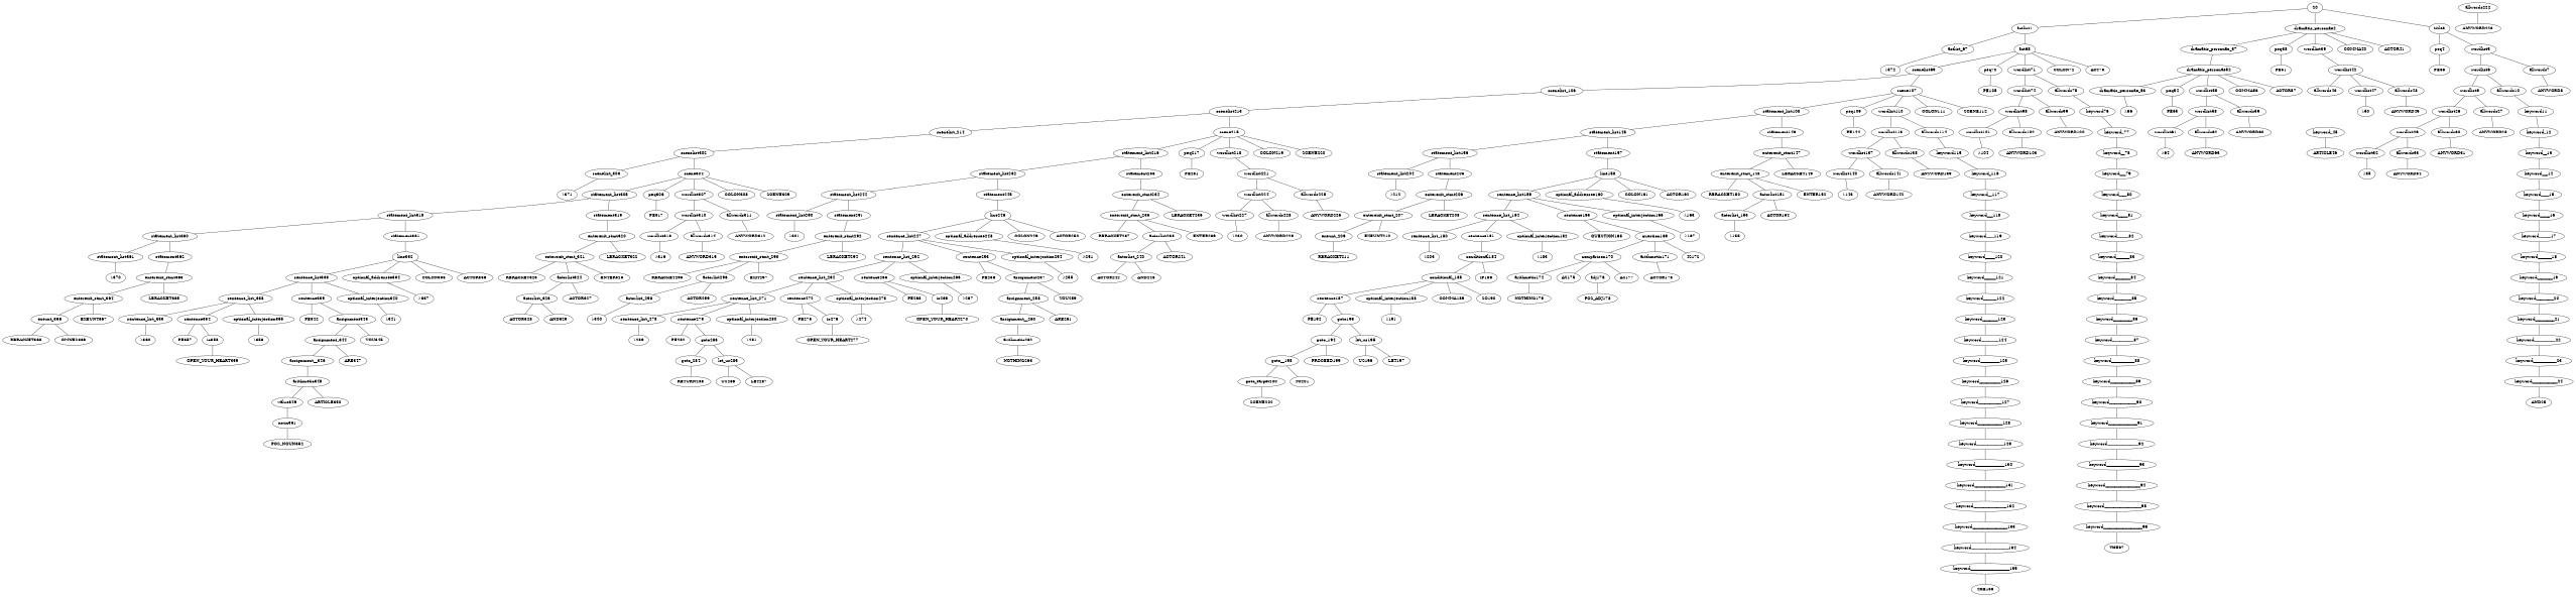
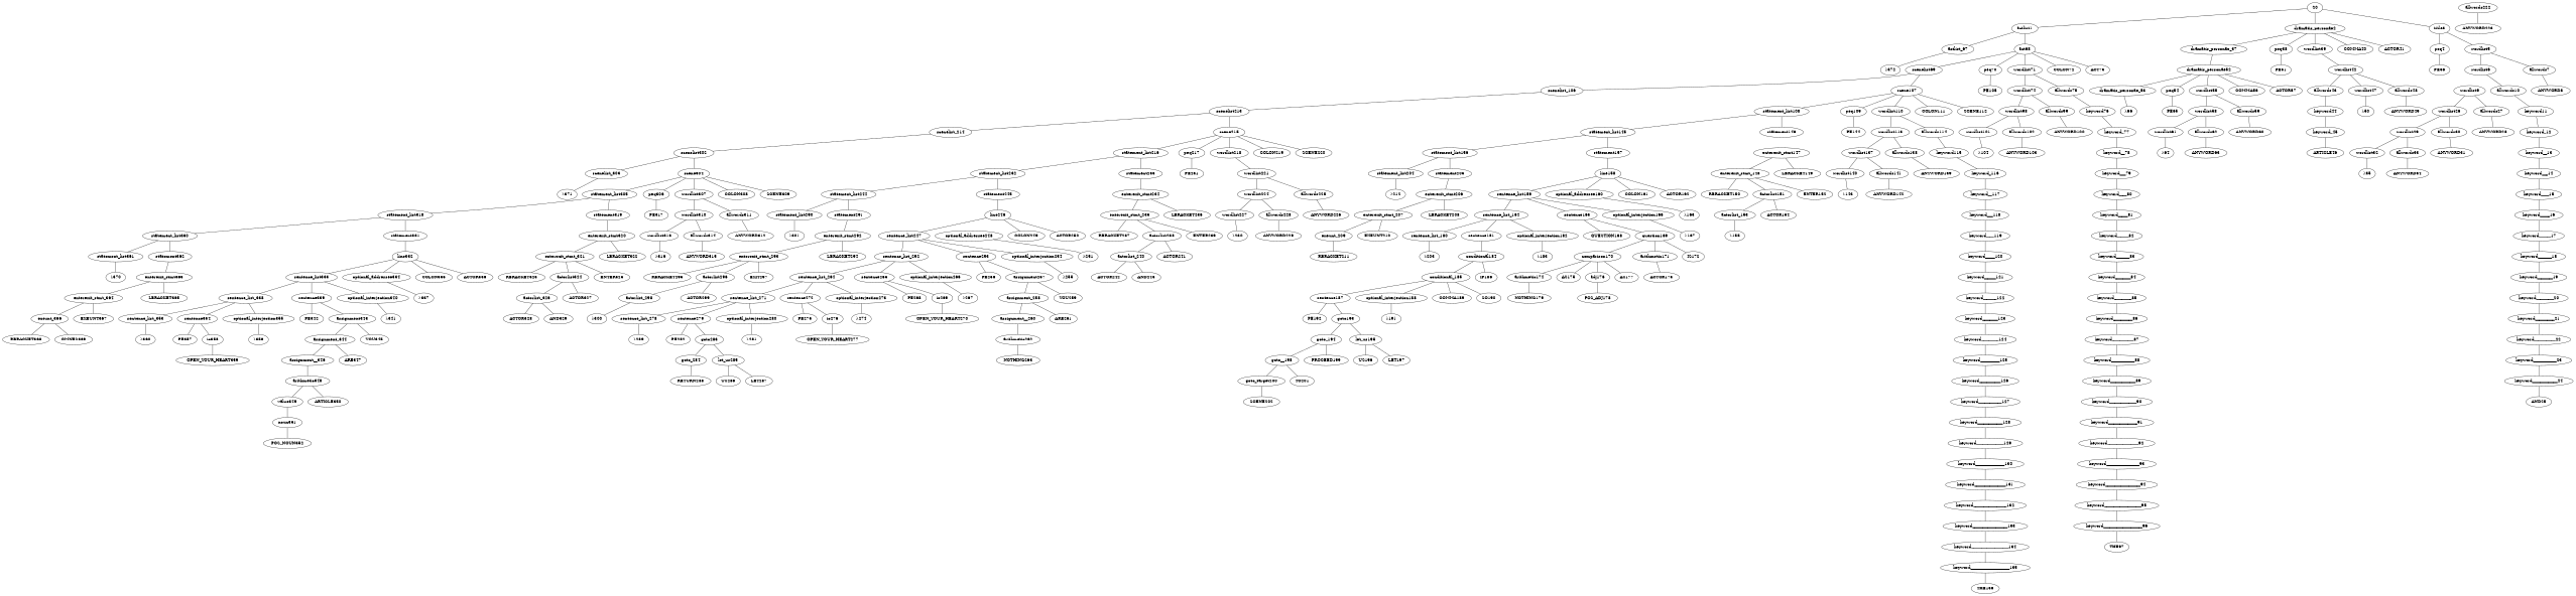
  strict graph {
    S0
    actlist1
    dramatis_personae2
    title3
    actlist_67
    act68
    dramatis_personae_37
    peq38
    wordlist39
    COMMA40
    ACTOR41
    peq4
    wordlist5
    "λ372"
    scenelist69
    peq70
    wordlist71
    COLON72
    ACT73
    dramatis_personae52
    PE51
    wordlist42
    PE36
    wordlist6
    allwords7
    wordlist9
    allwords10
    ANYWORD8
    wordlist26
    allwords27
    keyword11
    wordlist29
    allwords30
    ANYWORD28
    keyword_12
    keyword__13
    keyword___14
    keyword____15
    keyword_____16
    keyword______17
    keyword_______18
    keyword________19
    keyword_________20
    keyword__________21
    keyword___________22
    keyword____________23
    keyword_____________24
    AND25
    wordlist32
    allwords33
    ANYWORD31
    "λ35"
    ANYWORD34
    dramatis_personae_53
    peq54
    wordlist55
    COMMA56
    ACTOR57
    allwords43
    wordlist47
    allwords48
+   keyword44
    "λ50"
    ANYWORD49
    keyword_45
    ARTICLE46
    "λ66"
    PE65
    wordlist58
    allwords59
    wordlist61
    allwords62
    ANYWORD60
    "λ64"
    ANYWORD63
    scenelist_106
    scene107
    PE105
    wordlist74
    allwords75
    scenelist213
    statement_list108
    peq109
    wordlist110
    COLON111
    SCENE112
    wordlist98
    allwords99
    keyword76
    wordlist101
    allwords102
    ANYWORD100
    keyword_77
    keyword__78
    keyword___79
    keyword____80
    keyword_____81
    keyword______82
    keyword_______83
    keyword________84
    keyword_________85
    keyword__________86
    keyword___________87
    keyword____________88
    keyword_____________89
    keyword______________90
    keyword_______________91
    keyword________________92
    keyword_________________93
    keyword__________________94
    keyword___________________95
    keyword____________________96
    THE97
    "λ104"
    ANYWORD103
    scenelist_214
    scene215
    statement_list145
    statement146
    PE144
    wordlist113
    allwords114
    statement_list156
    statement157
    enterexit_stmt147
    wordlist137
    allwords138
    keyword115
    wordlist140
    allwords141
    ANYWORD139
    keyword_116
    keyword__117
    keyword___118
    keyword____119
    keyword_____120
    keyword______121
    keyword_______122
    keyword________123
    keyword_________124
    keyword__________125
    keyword___________126
    keyword____________127
    keyword_____________128
    keyword______________129
    keyword_______________130
    keyword________________131
    keyword_________________132
    keyword__________________133
    keyword___________________134
    keyword____________________135
    THE136
    "λ143"
    ANYWORD142
    statement_list204
    statement205
    line158
    enterexit_stmt_148
    LBRACKET149
    RBRACKET150
    actorlist151
    ENTER152
    actorlist_153
    ACTOR154
    "λ155"
    "λ212"
    enterexit_stmt206
    sentence_list159
    optional_addressee160
    COLON161
    ACTOR162
    sentence_list_164
    sentence165
    optional_interjection166
    "λ163"
    sentence_list_180
    sentence181
    optional_interjection182
    QUESTION168
    question169
    "λ167"
    "λ203"
    conditional184
    "λ183"
    comparison170
    arithmetic171
    IS172
    arithmetic174
    AS175
    adj176
    AS177
    ACTOR173
    NOTHING179
    POS_ADJ178
    conditional_185
    IF186
    sentence187
    optional_interjection188
    COMMA189
    SO190
    PE192
    goto193
    "λ191"
    goto_194
    let_us195
    goto__198
    PROCEED199
    US196
    LET197
    goto_target200
    TO201
    SCENE202
    enterexit_stmt_207
    LBRACKET208
    exeunt_209
    EXEUNT210
    RBRACKET211
    scenelist302
    statement_list216
    peq217
    wordlist218
    COLON219
    SCENE220
    scenelist_303
    scene304
    statement_list232
    statement233
    PE231
    wordlist221
    statement_list244
    statement245
    enterexit_stmt234
    wordlist224
    allwords225
    allwords222
    ANYWORD223
    wordlist227
    allwords228
    ANYWORD226
    "λ230"
    ANYWORD229
    statement_list290
    statement291
    line246
    enterexit_stmt_235
    LBRACKET236
    RBRACKET237
    actorlist238
    ENTER239
    actorlist_240
    ACTOR241
    ACTOR242
    AND243
    "λ301"
    enterexit_stmt292
    sentence_list247
    optional_addressee248
    COLON249
    ACTOR250
    sentence_list_252
    sentence253
    optional_interjection254
    "λ251"
    sentence_list_264
    sentence265
    optional_interjection266
    PE256
    assignment257
    "λ255"
    sentence_list_271
    sentence272
    optional_interjection273
    PE268
    io269
    "λ267"
    assignment_258
    YOU259
    assignment__260
    ARE261
    arithmetic262
    NOTHING263
    sentence_list_278
    sentence279
    optional_interjection280
    PE275
    io276
    "λ274"
    OPEN_YOUR_HEART270
    "λ289"
    PE282
    goto283
    "λ281"
    OPEN_YOUR_HEART277
    goto_284
    let_us285
    RETURN288
    US286
    LET287
    enterexit_stmt_293
    LBRACKET294
    RBRACKET295
    actorlist296
    EXIT297
    actorlist_298
    ACTOR299
    "λ300"
    "λ371"
    statement_list305
    peq306
    wordlist307
    COLON308
    SCENE309
    statement_list318
    statement319
    PE317
    wordlist310
    allwords311
    statement_list330
    statement331
    enterexit_stmt320
    wordlist313
    allwords314
    ANYWORD312
    "λ316"
    ANYWORD315
    statement_list361
    statement362
    line332
    enterexit_stmt_321
    LBRACKET322
    RBRACKET323
    actorlist324
    ENTER325
    actorlist_326
    ACTOR327
    ACTOR328
    AND329
    "λ370"
    enterexit_stmt363
    sentence_list333
    optional_addressee334
    COLON335
    ACTOR336
    sentence_list_338
    sentence339
    optional_interjection340
    "λ337"
    sentence_list_353
    sentence354
    optional_interjection355
    PE342
    assignment343
    "λ341"
    "λ360"
    PE357
    io358
    "λ356"
    assignment_344
    YOU345
    assignment__346
    ARE347
    arithmetic348
    value349
    ARTICLE350
    noun351
    POS_NOUN352
    OPEN_YOUR_HEART359
    enterexit_stmt_364
    LBRACKET365
    exeunt_366
    EXEUNT367
    RBRACKET368
    OMNES369
    S0 -- actlist1
    S0 -- dramatis_personae2
    S0 -- title3
    actlist1 -- actlist_67
    actlist1 -- act68
    dramatis_personae2 -- dramatis_personae_37
    dramatis_personae2 -- peq38
    dramatis_personae2 -- wordlist39
    dramatis_personae2 -- COMMA40
    dramatis_personae2 -- ACTOR41
    title3 -- peq4
    title3 -- wordlist5
    actlist_67 -- "λ372"
    act68 -- scenelist69
    act68 -- peq70
    act68 -- wordlist71
    act68 -- COLON72
    act68 -- ACT73
    dramatis_personae_37 -- dramatis_personae52
    peq38 -- PE51
    wordlist39 -- wordlist42
    peq4 -- PE36
    wordlist5 -- wordlist6
    wordlist5 -- allwords7
    scenelist69 -- scenelist_106
    scenelist69 -- scene107
    peq70 -- PE105
    wordlist71 -- wordlist74
    wordlist71 -- allwords75
    dramatis_personae52 -- dramatis_personae_53
    dramatis_personae52 -- peq54
    dramatis_personae52 -- wordlist55
    dramatis_personae52 -- COMMA56
    dramatis_personae52 -- ACTOR57
    wordlist42 -- allwords43
    wordlist42 -- wordlist47
    wordlist42 -- allwords48
-   wordlist6 -- wordlist9
    wordlist6 -- allwords10
    allwords7 -- ANYWORD8
    wordlist9 -- wordlist26
    wordlist9 -- allwords27
    allwords10 -- keyword11
    wordlist26 -- wordlist29
    wordlist26 -- allwords30
    allwords27 -- ANYWORD28
    keyword11 -- keyword_12
    wordlist29 -- wordlist32
    wordlist29 -- allwords33
    allwords30 -- ANYWORD31
    keyword_12 -- keyword__13
    keyword__13 -- keyword___14
    keyword___14 -- keyword____15
    keyword____15 -- keyword_____16
    keyword_____16 -- keyword______17
    keyword______17 -- keyword_______18
    keyword_______18 -- keyword________19
    keyword________19 -- keyword_________20
    keyword_________20 -- keyword__________21
    keyword__________21 -- keyword___________22
    keyword___________22 -- keyword____________23
    keyword____________23 -- keyword_____________24
    keyword_____________24 -- AND25
    wordlist32 -- "λ35"
    allwords33 -- ANYWORD34
    dramatis_personae_53 -- "λ66"
    peq54 -- PE65
    wordlist55 -- wordlist58
    wordlist55 -- allwords59
+   allwords43 -- keyword44
    wordlist47 -- "λ50"
    allwords48 -- ANYWORD49
+   keyword44 -- keyword_45
    keyword_45 -- ARTICLE46
    wordlist58 -- wordlist61
    wordlist58 -- allwords62
    allwords59 -- ANYWORD60
    wordlist61 -- "λ64"
    allwords62 -- ANYWORD63
    scenelist_106 -- scenelist213
    scene107 -- statement_list108
    scene107 -- peq109
    scene107 -- wordlist110
    scene107 -- COLON111
    scene107 -- SCENE112
    wordlist74 -- wordlist98
    wordlist74 -- allwords99
    allwords75 -- keyword76
    scenelist213 -- scenelist_214
    scenelist213 -- scene215
    statement_list108 -- statement_list145
    statement_list108 -- statement146
    peq109 -- PE144
    wordlist110 -- wordlist113
    wordlist110 -- allwords114
    wordlist98 -- wordlist101
    wordlist98 -- allwords102
    allwords99 -- ANYWORD100
    keyword76 -- keyword_77
    wordlist101 -- "λ104"
    allwords102 -- ANYWORD103
    keyword_77 -- keyword__78
    keyword__78 -- keyword___79
    keyword___79 -- keyword____80
    keyword____80 -- keyword_____81
    keyword_____81 -- keyword______82
    keyword______82 -- keyword_______83
    keyword_______83 -- keyword________84
    keyword________84 -- keyword_________85
    keyword_________85 -- keyword__________86
    keyword__________86 -- keyword___________87
    keyword___________87 -- keyword____________88
    keyword____________88 -- keyword_____________89
    keyword_____________89 -- keyword______________90
    keyword______________90 -- keyword_______________91
    keyword_______________91 -- keyword________________92
    keyword________________92 -- keyword_________________93
    keyword_________________93 -- keyword__________________94
    keyword__________________94 -- keyword___________________95
    keyword___________________95 -- keyword____________________96
    keyword____________________96 -- THE97
    scenelist_214 -- scenelist302
    scene215 -- statement_list216
    scene215 -- peq217
    scene215 -- wordlist218
    scene215 -- COLON219
    scene215 -- SCENE220
    statement_list145 -- statement_list156
    statement_list145 -- statement157
-   statement146 -- enterexit_stmt147
    wordlist113 -- wordlist137
    wordlist113 -- allwords138
    allwords114 -- keyword115
    statement_list156 -- statement_list204
    statement_list156 -- statement205
    statement157 -- line158
    enterexit_stmt147 -- enterexit_stmt_148
    enterexit_stmt147 -- LBRACKET149
    wordlist137 -- wordlist140
    wordlist137 -- allwords141
    allwords138 -- ANYWORD139
    keyword115 -- keyword_116
    wordlist140 -- "λ143"
    allwords141 -- ANYWORD142
    keyword_116 -- keyword__117
    keyword__117 -- keyword___118
    keyword___118 -- keyword____119
    keyword____119 -- keyword_____120
    keyword_____120 -- keyword______121
    keyword______121 -- keyword_______122
    keyword_______122 -- keyword________123
    keyword________123 -- keyword_________124
    keyword_________124 -- keyword__________125
    keyword__________125 -- keyword___________126
    keyword___________126 -- keyword____________127
    keyword____________127 -- keyword_____________128
    keyword_____________128 -- keyword______________129
    keyword______________129 -- keyword_______________130
    keyword_______________130 -- keyword________________131
    keyword________________131 -- keyword_________________132
    keyword_________________132 -- keyword__________________133
    keyword__________________133 -- keyword___________________134
    keyword___________________134 -- keyword____________________135
    keyword____________________135 -- THE136
    statement_list204 -- "λ212"
    statement205 -- enterexit_stmt206
    line158 -- sentence_list159
    line158 -- optional_addressee160
    line158 -- COLON161
    line158 -- ACTOR162
    enterexit_stmt_148 -- RBRACKET150
    enterexit_stmt_148 -- actorlist151
    enterexit_stmt_148 -- ENTER152
    actorlist151 -- actorlist_153
    actorlist151 -- ACTOR154
    actorlist_153 -- "λ155"
    enterexit_stmt206 -- enterexit_stmt_207
    enterexit_stmt206 -- LBRACKET208
    sentence_list159 -- sentence_list_164
    sentence_list159 -- sentence165
    sentence_list159 -- optional_interjection166
    optional_addressee160 -- "λ163"
    sentence_list_164 -- sentence_list_180
    sentence_list_164 -- sentence181
    sentence_list_164 -- optional_interjection182
    sentence165 -- QUESTION168
    sentence165 -- question169
    optional_interjection166 -- "λ167"
    sentence_list_180 -- "λ203"
    sentence181 -- conditional184
    optional_interjection182 -- "λ183"
    question169 -- comparison170
    question169 -- arithmetic171
    question169 -- IS172
    conditional184 -- conditional_185
    conditional184 -- IF186
    comparison170 -- arithmetic174
    comparison170 -- AS175
+   comparison170 -- adj176
    comparison170 -- AS177
    arithmetic171 -- ACTOR173
    arithmetic174 -- NOTHING179
    adj176 -- POS_ADJ178
    conditional_185 -- sentence187
    conditional_185 -- optional_interjection188
    conditional_185 -- COMMA189
    conditional_185 -- SO190
    sentence187 -- PE192
    sentence187 -- goto193
    optional_interjection188 -- "λ191"
    goto193 -- goto_194
    goto193 -- let_us195
    goto_194 -- goto__198
    goto_194 -- PROCEED199
    let_us195 -- US196
    let_us195 -- LET197
    goto__198 -- goto_target200
    goto__198 -- TO201
    goto_target200 -- SCENE202
    enterexit_stmt_207 -- exeunt_209
    enterexit_stmt_207 -- EXEUNT210
    exeunt_209 -- RBRACKET211
    scenelist302 -- scenelist_303
    scenelist302 -- scene304
    statement_list216 -- statement_list232
    statement_list216 -- statement233
    peq217 -- PE231
    wordlist218 -- wordlist221
    scenelist_303 -- "λ371"
    scene304 -- statement_list305
    scene304 -- peq306
    scene304 -- wordlist307
    scene304 -- COLON308
    scene304 -- SCENE309
    statement_list232 -- statement_list244
    statement_list232 -- statement245
    statement233 -- enterexit_stmt234
    wordlist221 -- wordlist224
    wordlist221 -- allwords225
    statement_list244 -- statement_list290
    statement_list244 -- statement291
    statement245 -- line246
    enterexit_stmt234 -- enterexit_stmt_235
    enterexit_stmt234 -- LBRACKET236
    wordlist224 -- wordlist227
    wordlist224 -- allwords228
    allwords225 -- ANYWORD226
    allwords222 -- ANYWORD223
    wordlist227 -- "λ230"
    allwords228 -- ANYWORD229
    statement_list290 -- "λ301"
    statement291 -- enterexit_stmt292
    line246 -- sentence_list247
-   line246 -- optional_addressee248
    line246 -- COLON249
    line246 -- ACTOR250
    enterexit_stmt_235 -- RBRACKET237
    enterexit_stmt_235 -- actorlist238
    enterexit_stmt_235 -- ENTER239
    actorlist238 -- actorlist_240
    actorlist238 -- ACTOR241
    actorlist_240 -- ACTOR242
    actorlist_240 -- AND243
    enterexit_stmt292 -- enterexit_stmt_293
    enterexit_stmt292 -- LBRACKET294
    sentence_list247 -- sentence_list_252
    sentence_list247 -- sentence253
    sentence_list247 -- optional_interjection254
    optional_addressee248 -- "λ251"
    sentence_list_252 -- sentence_list_264
    sentence_list_252 -- sentence265
    sentence_list_252 -- optional_interjection266
    sentence253 -- PE256
    sentence253 -- assignment257
    optional_interjection254 -- "λ255"
    sentence_list_264 -- sentence_list_271
    sentence_list_264 -- sentence272
    sentence_list_264 -- optional_interjection273
    sentence265 -- PE268
    sentence265 -- io269
    optional_interjection266 -- "λ267"
    assignment257 -- assignment_258
    assignment257 -- YOU259
    sentence_list_271 -- sentence_list_278
    sentence_list_271 -- sentence279
    sentence_list_271 -- optional_interjection280
    sentence272 -- PE275
    sentence272 -- io276
    optional_interjection273 -- "λ274"
    io269 -- OPEN_YOUR_HEART270
    assignment_258 -- assignment__260
    assignment_258 -- ARE261
    assignment__260 -- arithmetic262
    arithmetic262 -- NOTHING263
    sentence_list_278 -- "λ289"
    sentence279 -- PE282
    sentence279 -- goto283
    optional_interjection280 -- "λ281"
    io276 -- OPEN_YOUR_HEART277
    goto283 -- goto_284
    goto283 -- let_us285
    goto_284 -- RETURN288
    let_us285 -- US286
    let_us285 -- LET287
    enterexit_stmt_293 -- RBRACKET295
    enterexit_stmt_293 -- actorlist296
    enterexit_stmt_293 -- EXIT297
    actorlist296 -- actorlist_298
    actorlist296 -- ACTOR299
    actorlist_298 -- "λ300"
    statement_list305 -- statement_list318
    statement_list305 -- statement319
    peq306 -- PE317
    wordlist307 -- wordlist310
    wordlist307 -- allwords311
    statement_list318 -- statement_list330
    statement_list318 -- statement331
    statement319 -- enterexit_stmt320
    wordlist310 -- wordlist313
    wordlist310 -- allwords314
    allwords311 -- ANYWORD312
    statement_list330 -- statement_list361
    statement_list330 -- statement362
    statement331 -- line332
    enterexit_stmt320 -- enterexit_stmt_321
    enterexit_stmt320 -- LBRACKET322
    wordlist313 -- "λ316"
    allwords314 -- ANYWORD315
    statement_list361 -- "λ370"
    statement362 -- enterexit_stmt363
    line332 -- sentence_list333
    line332 -- optional_addressee334
    line332 -- COLON335
    line332 -- ACTOR336
    enterexit_stmt_321 -- RBRACKET323
    enterexit_stmt_321 -- actorlist324
    enterexit_stmt_321 -- ENTER325
    actorlist324 -- actorlist_326
    actorlist324 -- ACTOR327
    actorlist_326 -- ACTOR328
    actorlist_326 -- AND329
    enterexit_stmt363 -- enterexit_stmt_364
    enterexit_stmt363 -- LBRACKET365
    sentence_list333 -- sentence_list_338
    sentence_list333 -- sentence339
    sentence_list333 -- optional_interjection340
    optional_addressee334 -- "λ337"
    sentence_list_338 -- sentence_list_353
    sentence_list_338 -- sentence354
    sentence_list_338 -- optional_interjection355
    sentence339 -- PE342
    sentence339 -- assignment343
    optional_interjection340 -- "λ341"
    sentence_list_353 -- "λ360"
    sentence354 -- PE357
    sentence354 -- io358
    optional_interjection355 -- "λ356"
    assignment343 -- assignment_344
    assignment343 -- YOU345
    io358 -- OPEN_YOUR_HEART359
    assignment_344 -- assignment__346
    assignment_344 -- ARE347
    assignment__346 -- arithmetic348
    arithmetic348 -- value349
    arithmetic348 -- ARTICLE350
    value349 -- noun351
    noun351 -- POS_NOUN352
    enterexit_stmt_364 -- exeunt_366
    enterexit_stmt_364 -- EXEUNT367
    exeunt_366 -- RBRACKET368
    exeunt_366 -- OMNES369
  }
